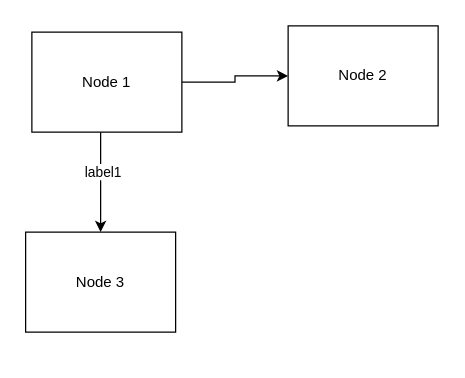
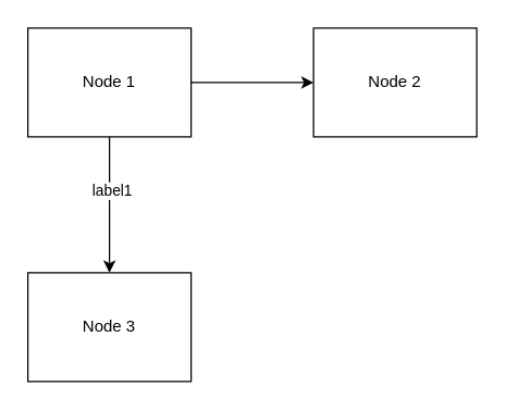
  <mxCell id="0" />
  <mxCell id="1" parent="0" />
  <mxCell id="2" style="edgeStyle=orthogonalEdgeStyle;rounded=0;orthogonalLoop=1;jettySize=auto;html=1;entryX=0.5;entryY=0;entryDx=0;entryDy=0;" parent="1" source="5" target="7" edge="1"><mxGeometry relative="1" as="geometry"><Array as="points"><mxPoint x="80" y="150" /><mxPoint x="80" y="150" /></Array></mxGeometry></mxCell>
  <mxCell id="3" value="label1" style="edgeLabel;html=1;align=center;verticalAlign=middle;resizable=0;points=[];" vertex="1" connectable="0" parent="2"><mxGeometry x="-0.22" y="1" relative="1" as="geometry"><mxPoint as="offset" /></mxGeometry></mxCell>
  <mxCell id="4" style="edgeStyle=orthogonalEdgeStyle;rounded=0;orthogonalLoop=1;jettySize=auto;html=1;entryX=0;entryY=0.5;entryDx=0;entryDy=0;" parent="1" source="5" target="6" edge="1"><mxGeometry relative="1" as="geometry" /></mxCell>
- <mxCell id="5" value="Node 1" style="whiteSpace=wrap;rounded=0;dashed=0;" parent="1" vertex="1"><mxGeometry x="25" y="25" width="120" height="80" as="geometry" /></mxCell>
+ <mxCell id="5" value="Node 1" style="whiteSpace=wrap;rounded=0;dashed=0;" parent="1" vertex="1"><mxGeometry x="20" y="20" width="120" height="80" as="geometry" /></mxCell>
  <mxCell id="6" value="Node 2" style="whiteSpace=wrap;rounded=0;dashed=0;" parent="1" vertex="1"><mxGeometry x="230" y="20" width="120" height="80" as="geometry" /></mxCell>
- <mxCell id="7" value="Node 3" style="whiteSpace=wrap;rounded=0;dashed=0;" parent="1" vertex="1"><mxGeometry x="20" y="185" width="120" height="80" as="geometry" /></mxCell>
+ <mxCell id="7" value="Node 3" style="whiteSpace=wrap;rounded=0;dashed=0;" parent="1" vertex="1"><mxGeometry x="20" y="200" width="120" height="80" as="geometry" /></mxCell>
